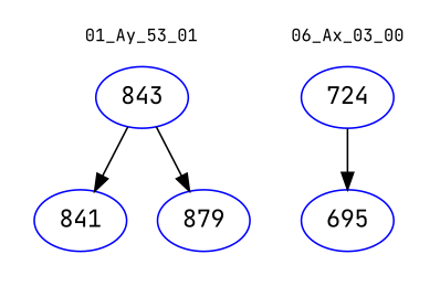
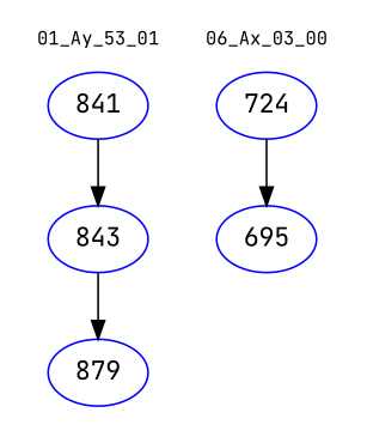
  digraph {
    fontname="JetBrains Mono"
    node [color=blue fontname="JetBrains Mono"]
    edge [color=black fontname="JetBrains Mono"]
    n1 [label=843]
    n2 [label=841]
    n3 [label=879]
    n4 [label=724]
    n5 [label=695]
    subgraph cluster_1 {
      color=white
      fontsize=10
      label="01_Ay_53_01"
      n1
      n2
      n3
    }
    subgraph cluster_2 {
      color=white
      fontsize=10
      label="06_Ax_03_00"
      n4
      n5
    }
-   n1 -> n2
+   n2 -> n1
    n1 -> n3
    n4 -> n5
  }
